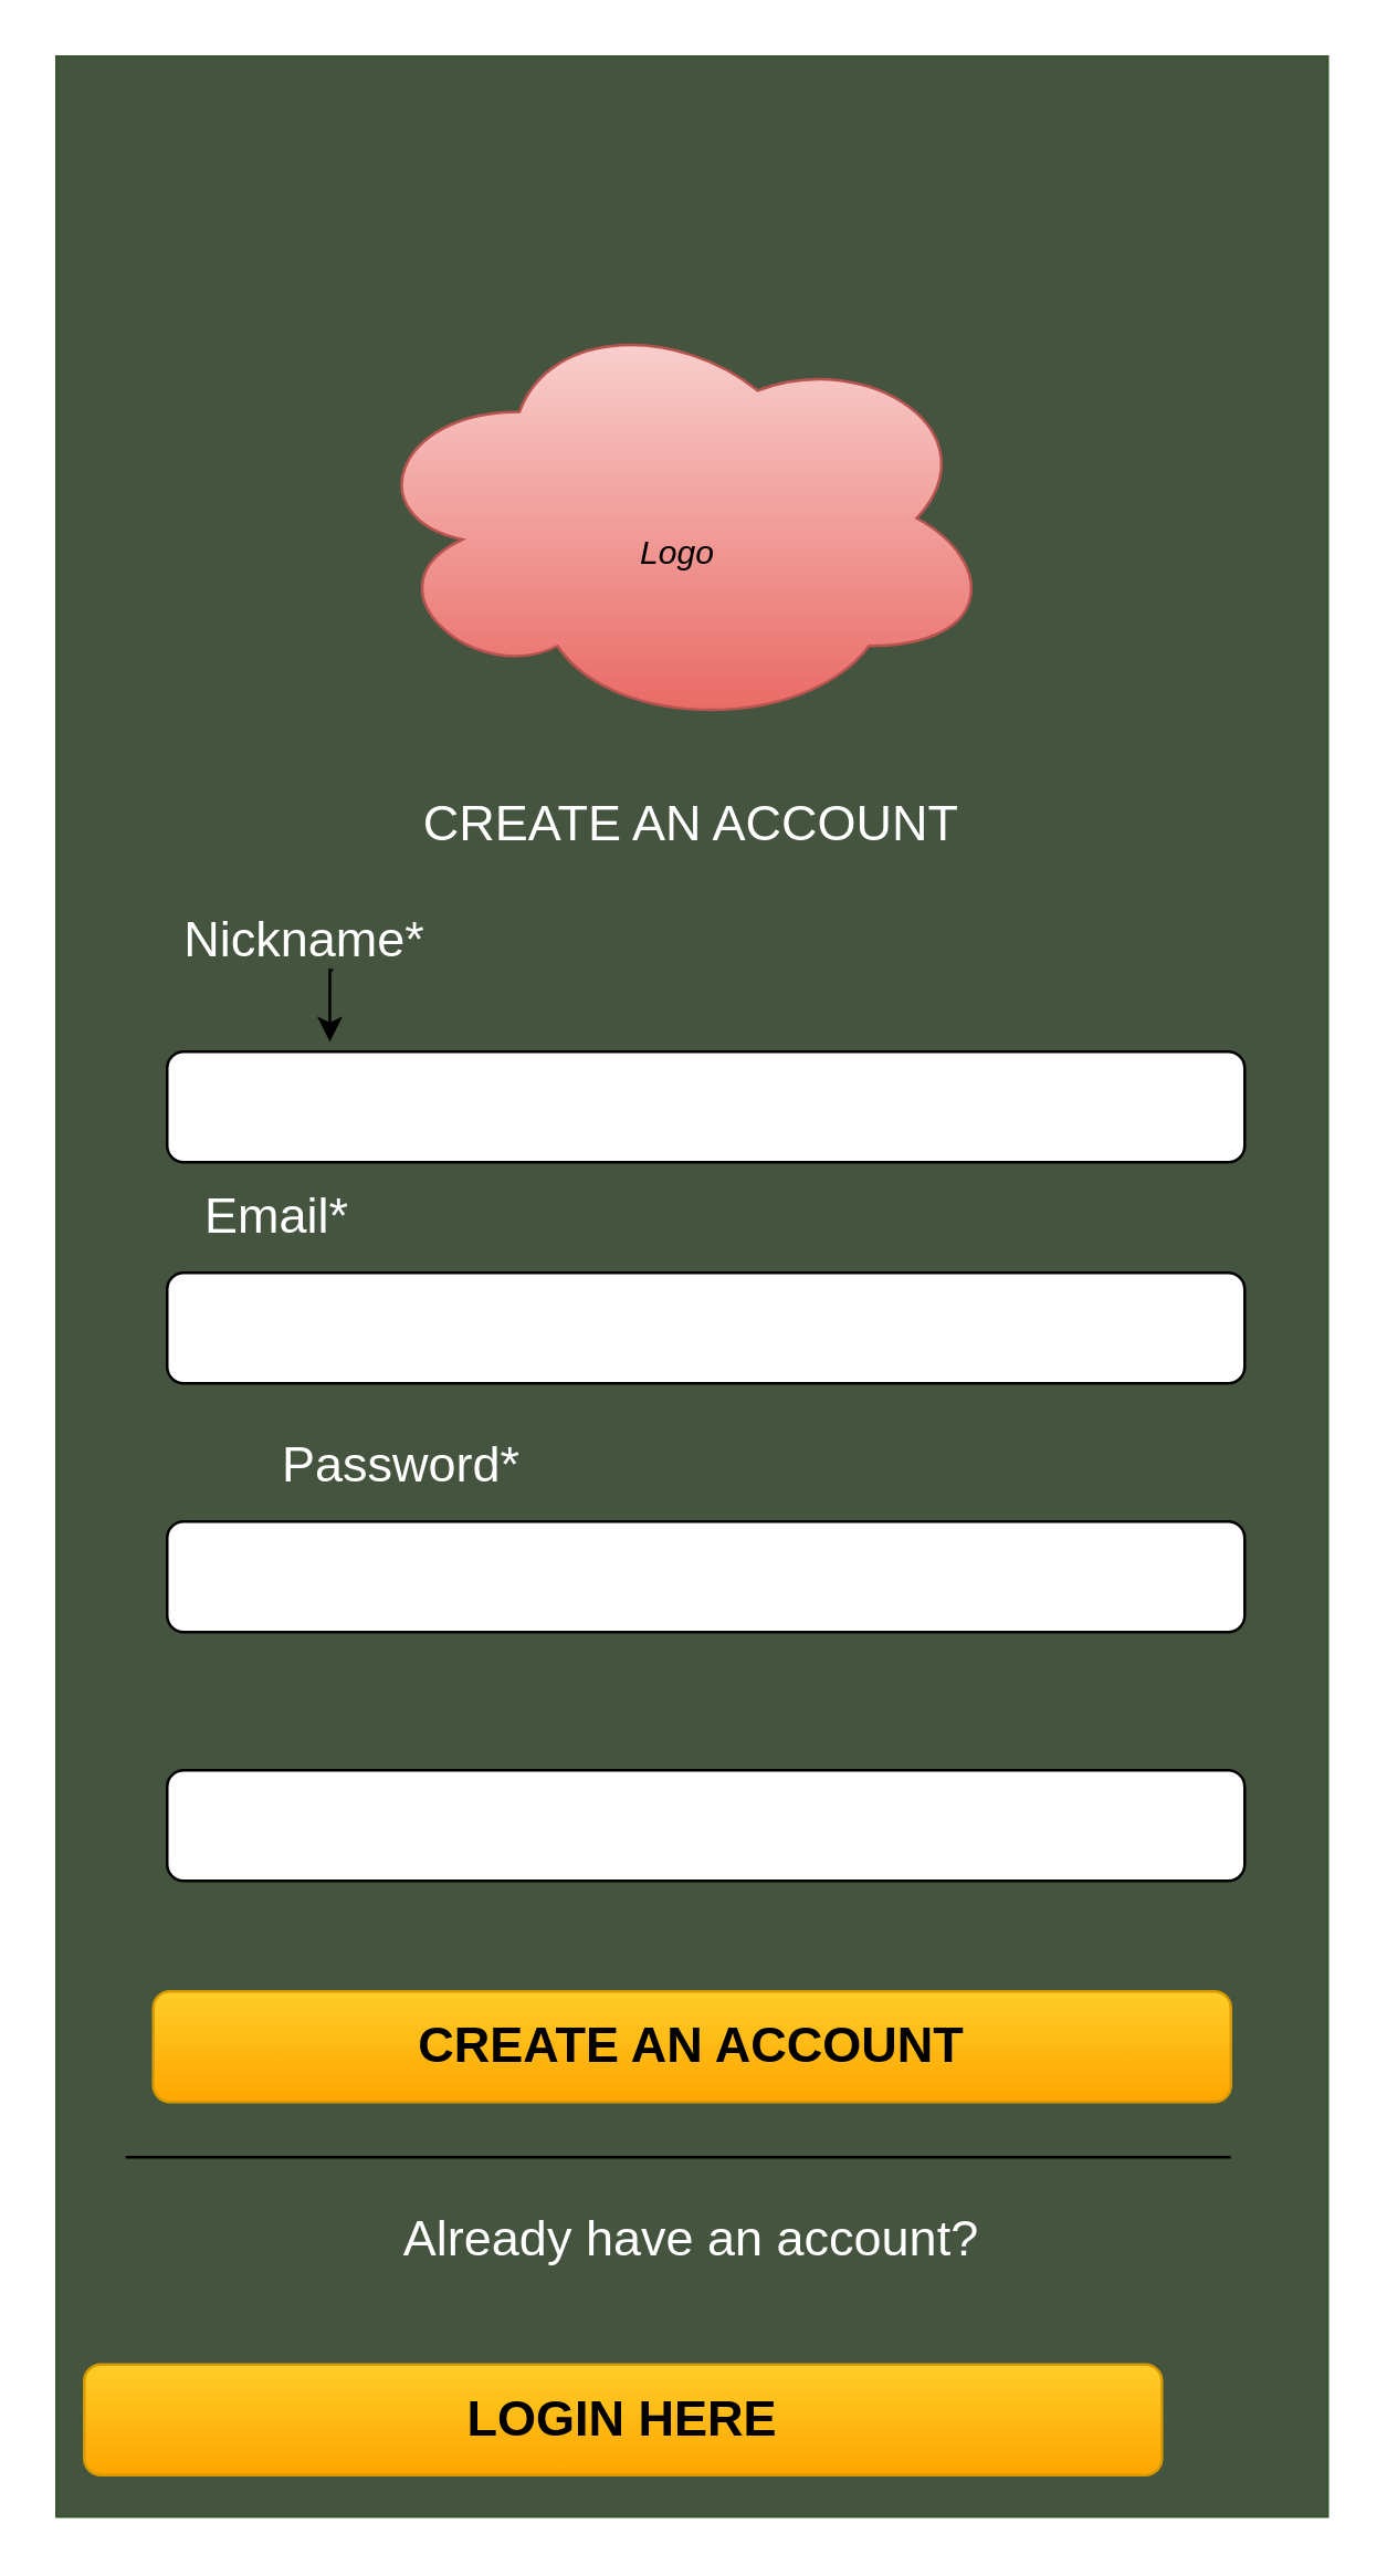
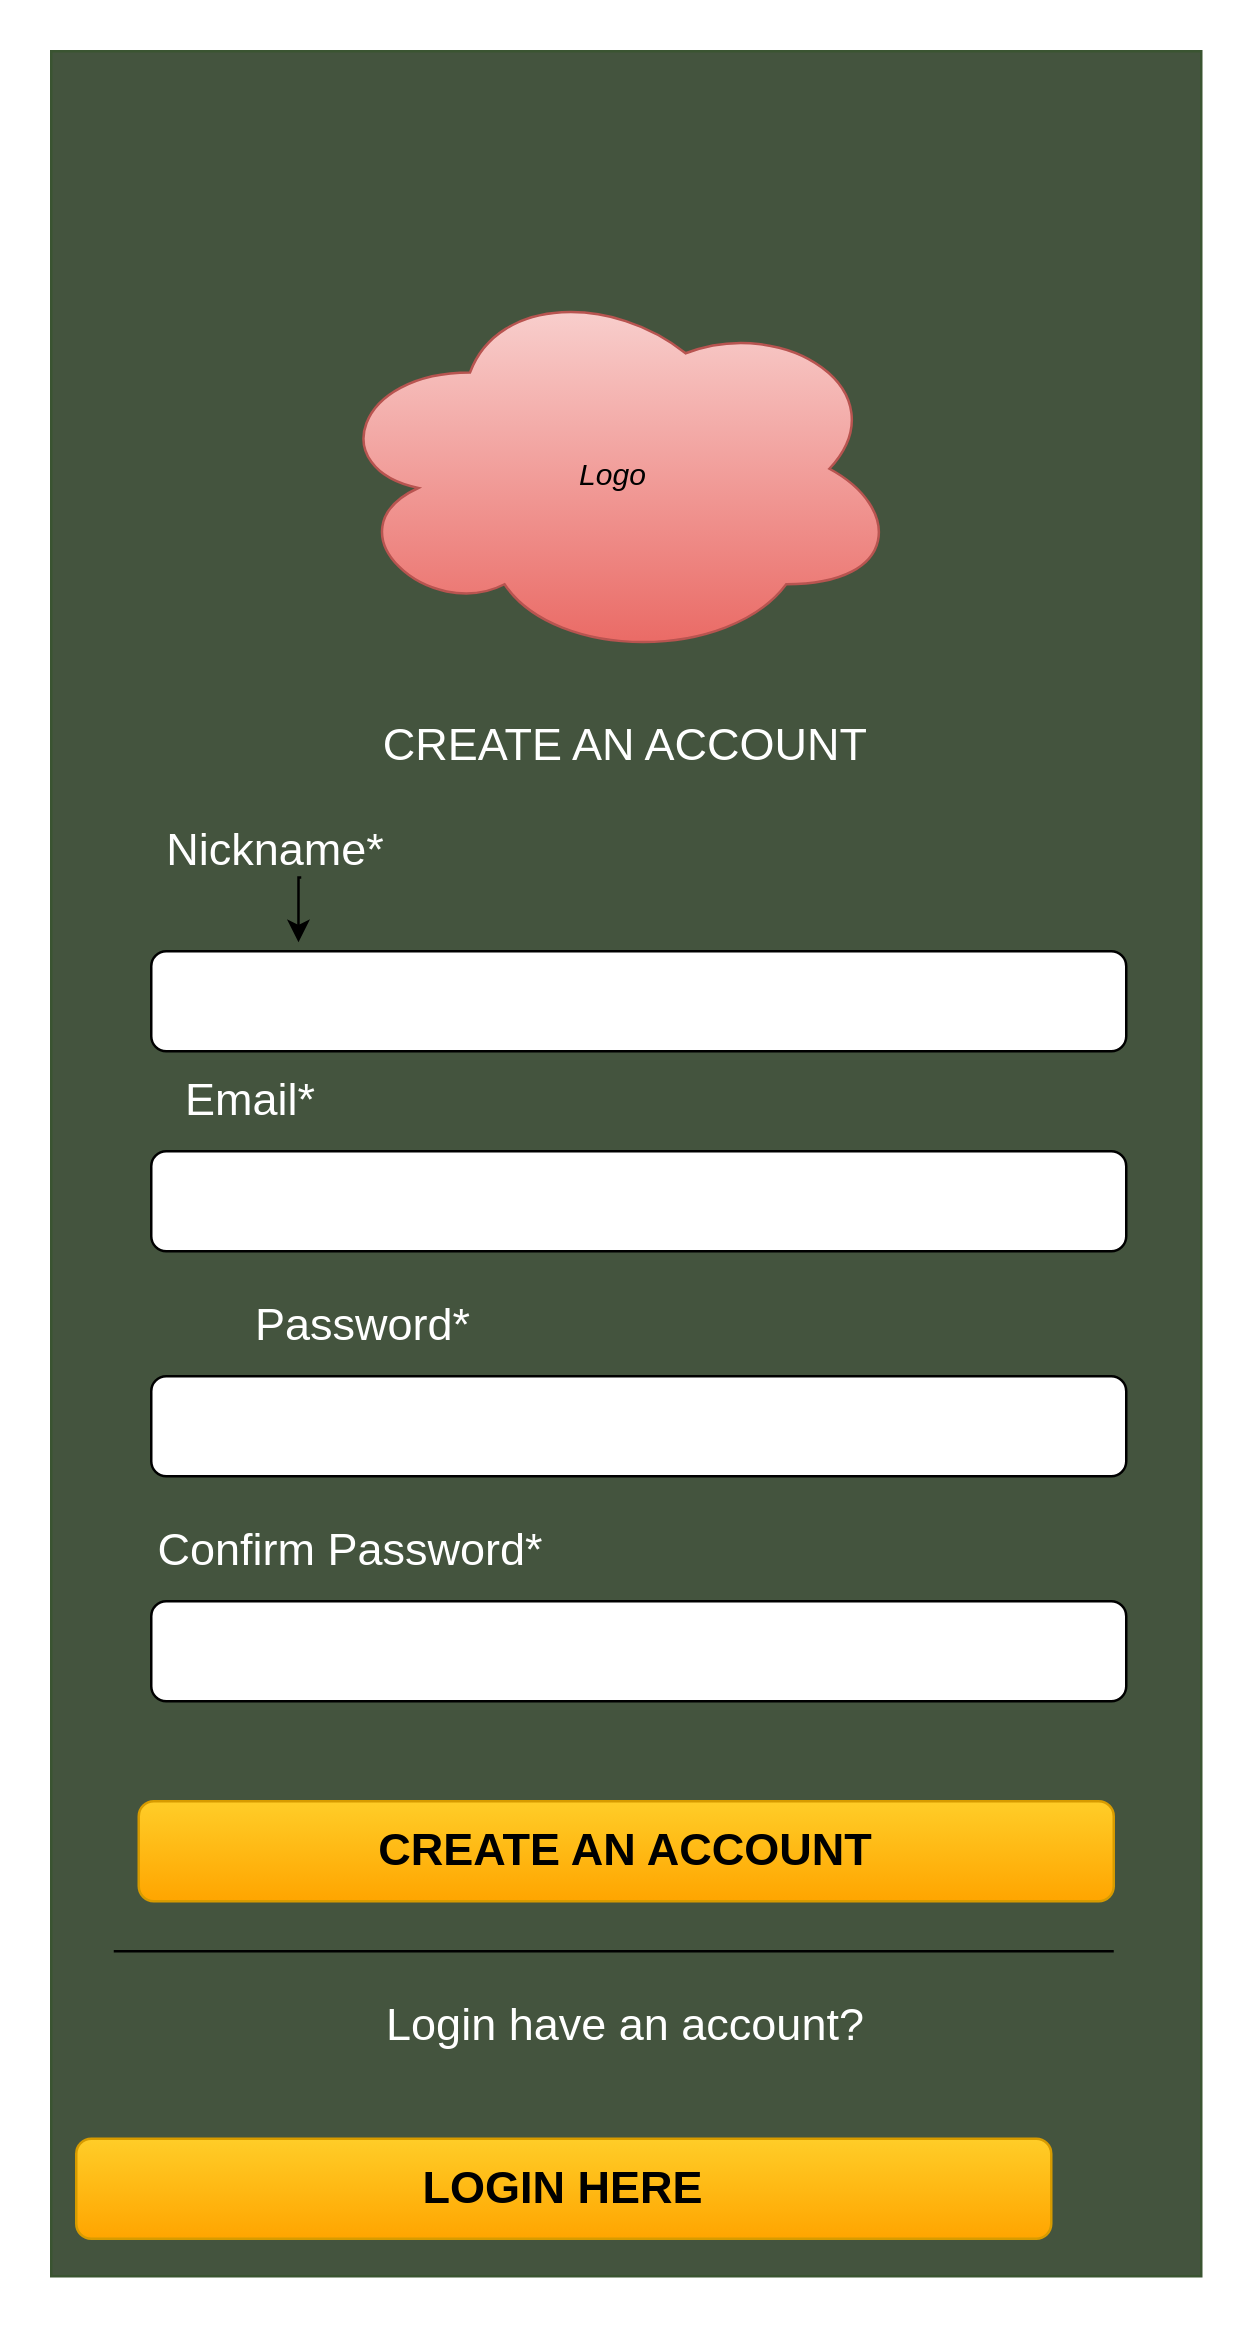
  <mxCell id="0" />
  <mxCell id="1" parent="0" />
  <mxCell id="2" value="" style="rounded=1;whiteSpace=wrap;html=1;" parent="1" vertex="1"><mxGeometry x="30" y="270" width="280" height="40" as="geometry" /></mxCell>
  <mxCell id="3" value="&lt;font style=&quot;font-size: 18px&quot;&gt;Login&lt;/font&gt;" style="text;html=1;strokeColor=none;fillColor=none;align=center;verticalAlign=middle;whiteSpace=wrap;rounded=0;" parent="1" vertex="1"><mxGeometry x="45" y="272.5" width="250" height="35" as="geometry" /></mxCell>
  <mxCell id="4" value="" style="rounded=0;whiteSpace=wrap;html=1;fillColor=#44543E;strokeColor=#3A5431;fontColor=#FFFFFF;" parent="1" vertex="1"><mxGeometry x="20" y="20" width="460" height="890" as="geometry" /></mxCell>
  <mxCell id="5" value="" style="ellipse;shape=cloud;whiteSpace=wrap;html=1;gradientColor=#ea6b66;fillColor=#f8cecc;strokeColor=#b85450;" parent="1" vertex="1"><mxGeometry x="130" y="110" width="230" height="154" as="geometry" /></mxCell>
- <mxCell id="6" value="&lt;i&gt;Logo&lt;/i&gt;" style="text;html=1;strokeColor=none;fillColor=none;align=center;verticalAlign=middle;whiteSpace=wrap;rounded=0;" parent="1" vertex="1"><mxGeometry x="225" y="190" width="40" height="20" as="geometry" /></mxCell>
+ <mxCell id="6" value="&lt;i&gt;Logo&lt;/i&gt;" style="text;html=1;strokeColor=none;fillColor=none;align=center;verticalAlign=middle;whiteSpace=wrap;rounded=0;" parent="1" vertex="1"><mxGeometry x="225" y="180" width="40" height="20" as="geometry" /></mxCell>
  <mxCell id="7" value="&lt;font style=&quot;font-size: 18px&quot;&gt;CREATE AN ACCOUNT&lt;/font&gt;" style="text;html=1;align=center;verticalAlign=middle;whiteSpace=wrap;rounded=0;fontColor=#FFFFFF;" parent="1" vertex="1"><mxGeometry x="100" y="288" width="300" height="20" as="geometry" /></mxCell>
  <mxCell id="8" value="" style="rounded=1;whiteSpace=wrap;html=1;" parent="1" vertex="1"><mxGeometry x="60" y="380" width="390" height="40" as="geometry" /></mxCell>
  <mxCell id="9" value="" style="rounded=1;whiteSpace=wrap;html=1;gradientColor=#ffa500;fillColor=#ffcd28;strokeColor=#d79b00;" parent="1" vertex="1"><mxGeometry x="55" y="720" width="390" height="40" as="geometry" /></mxCell>
  <mxCell id="10" style="edgeStyle=orthogonalEdgeStyle;rounded=0;orthogonalLoop=1;jettySize=auto;html=1;exitX=0.75;exitY=1;exitDx=0;exitDy=0;entryX=0.151;entryY=-0.09;entryDx=0;entryDy=0;entryPerimeter=0;" edge="1" parent="1" source="11" target="8"><mxGeometry relative="1" as="geometry" /></mxCell>
  <mxCell id="11" value="&lt;font style=&quot;font-size: 18px&quot;&gt;Nickname*&lt;/font&gt;" style="text;html=1;align=center;verticalAlign=middle;whiteSpace=wrap;rounded=0;fontColor=#FFFFFF;" parent="1" vertex="1"><mxGeometry x="90" y="329.5" width="40" height="21" as="geometry" /></mxCell>
  <mxCell id="12" value="&lt;span style=&quot;font-size: 18px&quot;&gt;&lt;b&gt;CREATE AN ACCOUNT&lt;/b&gt;&lt;/span&gt;" style="text;html=1;strokeColor=none;fillColor=none;align=center;verticalAlign=middle;whiteSpace=wrap;rounded=0;" parent="1" vertex="1"><mxGeometry x="65" y="730" width="370" height="20" as="geometry" /></mxCell>
  <mxCell id="13" value="" style="endArrow=none;html=1;" parent="1" edge="1"><mxGeometry width="50" height="50" relative="1" as="geometry"><mxPoint x="45" y="780" as="sourcePoint" /><mxPoint x="445" y="780" as="targetPoint" /></mxGeometry></mxCell>
- <mxCell id="14" value="&lt;font color=&quot;#ffffff&quot;&gt;&lt;span style=&quot;font-size: 18px&quot;&gt;Already have an account?&lt;/span&gt;&lt;/font&gt;" style="text;html=1;strokeColor=none;fillColor=none;align=center;verticalAlign=middle;whiteSpace=wrap;rounded=0;" parent="1" vertex="1"><mxGeometry x="130" y="800" width="240" height="20" as="geometry" /></mxCell>
+ <mxCell id="14" value="&lt;font color=&quot;#ffffff&quot;&gt;&lt;span style=&quot;font-size: 18px&quot;&gt;Login have an account?&lt;/span&gt;&lt;/font&gt;" style="text;html=1;strokeColor=none;fillColor=none;align=center;verticalAlign=middle;whiteSpace=wrap;rounded=0;" parent="1" vertex="1"><mxGeometry x="130" y="800" width="240" height="20" as="geometry" /></mxCell>
  <mxCell id="15" value="&lt;span style=&quot;font-size: 18px&quot;&gt;&lt;b&gt;LOGIN HERE&lt;/b&gt;&lt;/span&gt;" style="rounded=1;whiteSpace=wrap;html=1;gradientColor=#ffa500;fillColor=#ffcd28;strokeColor=#d79b00;" parent="1" vertex="1"><mxGeometry x="30" y="855" width="390" height="40" as="geometry" /></mxCell>
  <mxCell id="16" value="" style="rounded=1;whiteSpace=wrap;html=1;" vertex="1" parent="1"><mxGeometry x="60" y="460" width="390" height="40" as="geometry" /></mxCell>
  <mxCell id="17" value="&lt;span style=&quot;font-size: 18px&quot;&gt;Email*&lt;/span&gt;" style="text;html=1;strokeColor=none;fillColor=none;align=center;verticalAlign=middle;whiteSpace=wrap;rounded=0;fontColor=#FFFFFF;" vertex="1" parent="1"><mxGeometry x="80" y="430" width="40" height="20" as="geometry" /></mxCell>
  <mxCell id="18" value="" style="rounded=1;whiteSpace=wrap;html=1;" vertex="1" parent="1"><mxGeometry x="60" y="550" width="390" height="40" as="geometry" /></mxCell>
  <mxCell id="19" value="&lt;span style=&quot;font-size: 18px&quot;&gt;Password*&lt;/span&gt;" style="text;html=1;strokeColor=none;fillColor=none;align=center;verticalAlign=middle;whiteSpace=wrap;rounded=0;fontColor=#FFFFFF;" vertex="1" parent="1"><mxGeometry x="125" y="520" width="40" height="20" as="geometry" /></mxCell>
  <mxCell id="20" value="" style="rounded=1;whiteSpace=wrap;html=1;" vertex="1" parent="1"><mxGeometry x="60" y="640" width="390" height="40" as="geometry" /></mxCell>
+ <mxCell id="21" value="&lt;span style=&quot;font-size: 18px&quot;&gt;Confirm Password*&lt;/span&gt;" style="text;html=1;strokeColor=none;fillColor=none;align=center;verticalAlign=middle;whiteSpace=wrap;rounded=0;fontColor=#FFFFFF;" vertex="1" parent="1"><mxGeometry x="55" y="610" width="170" height="20" as="geometry" /></mxCell>
